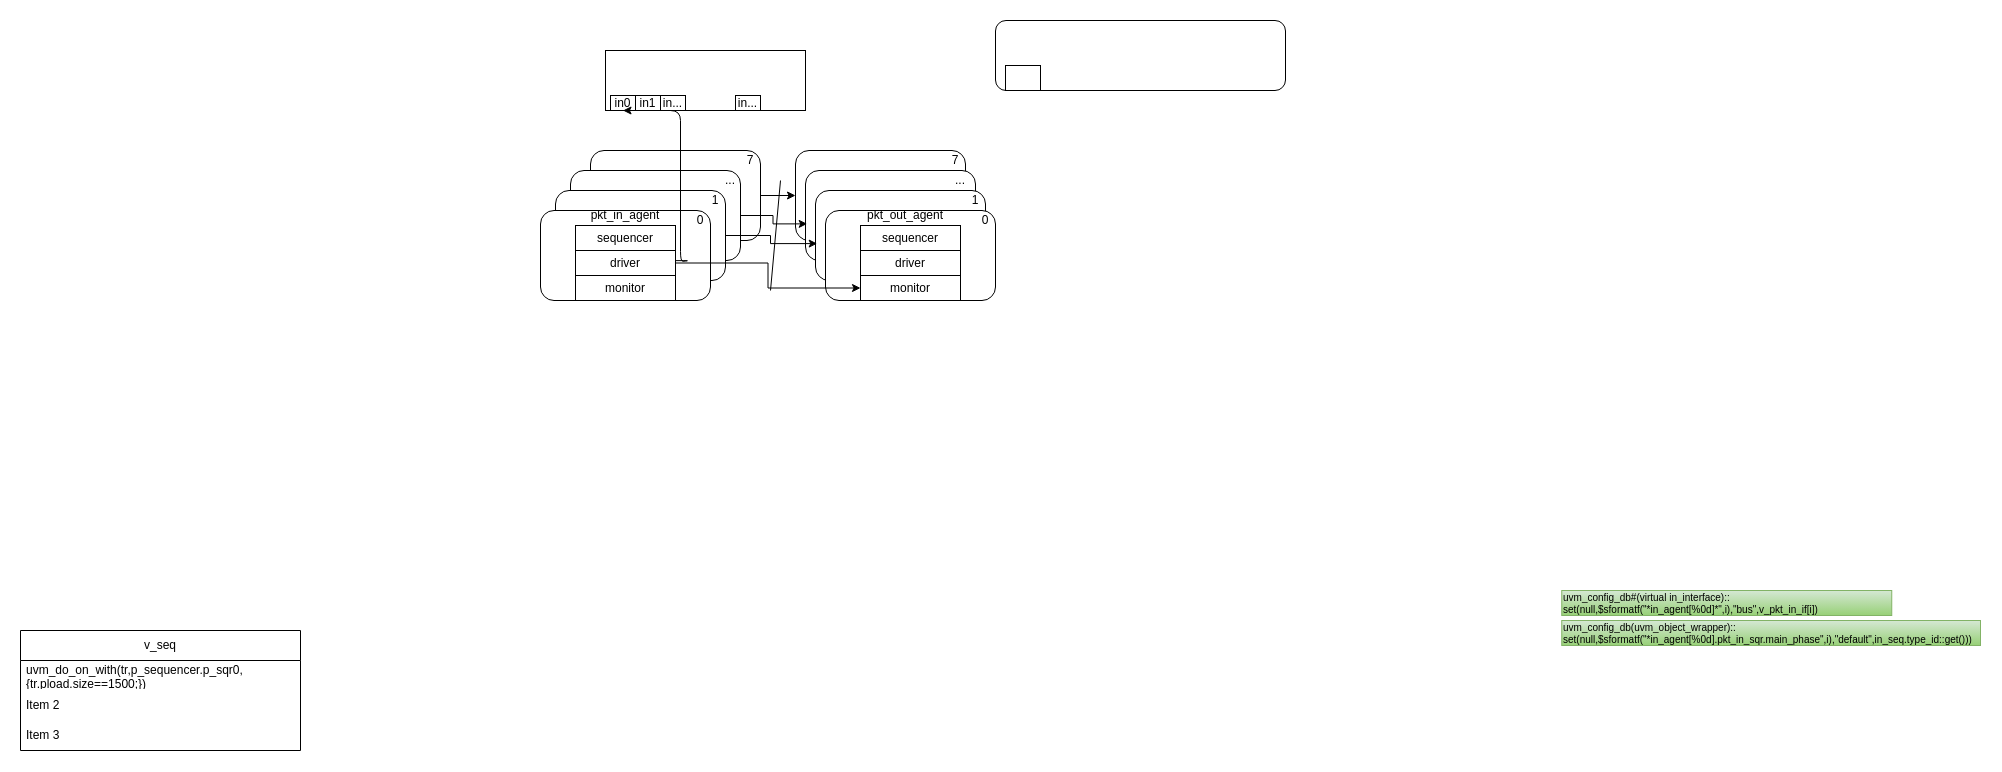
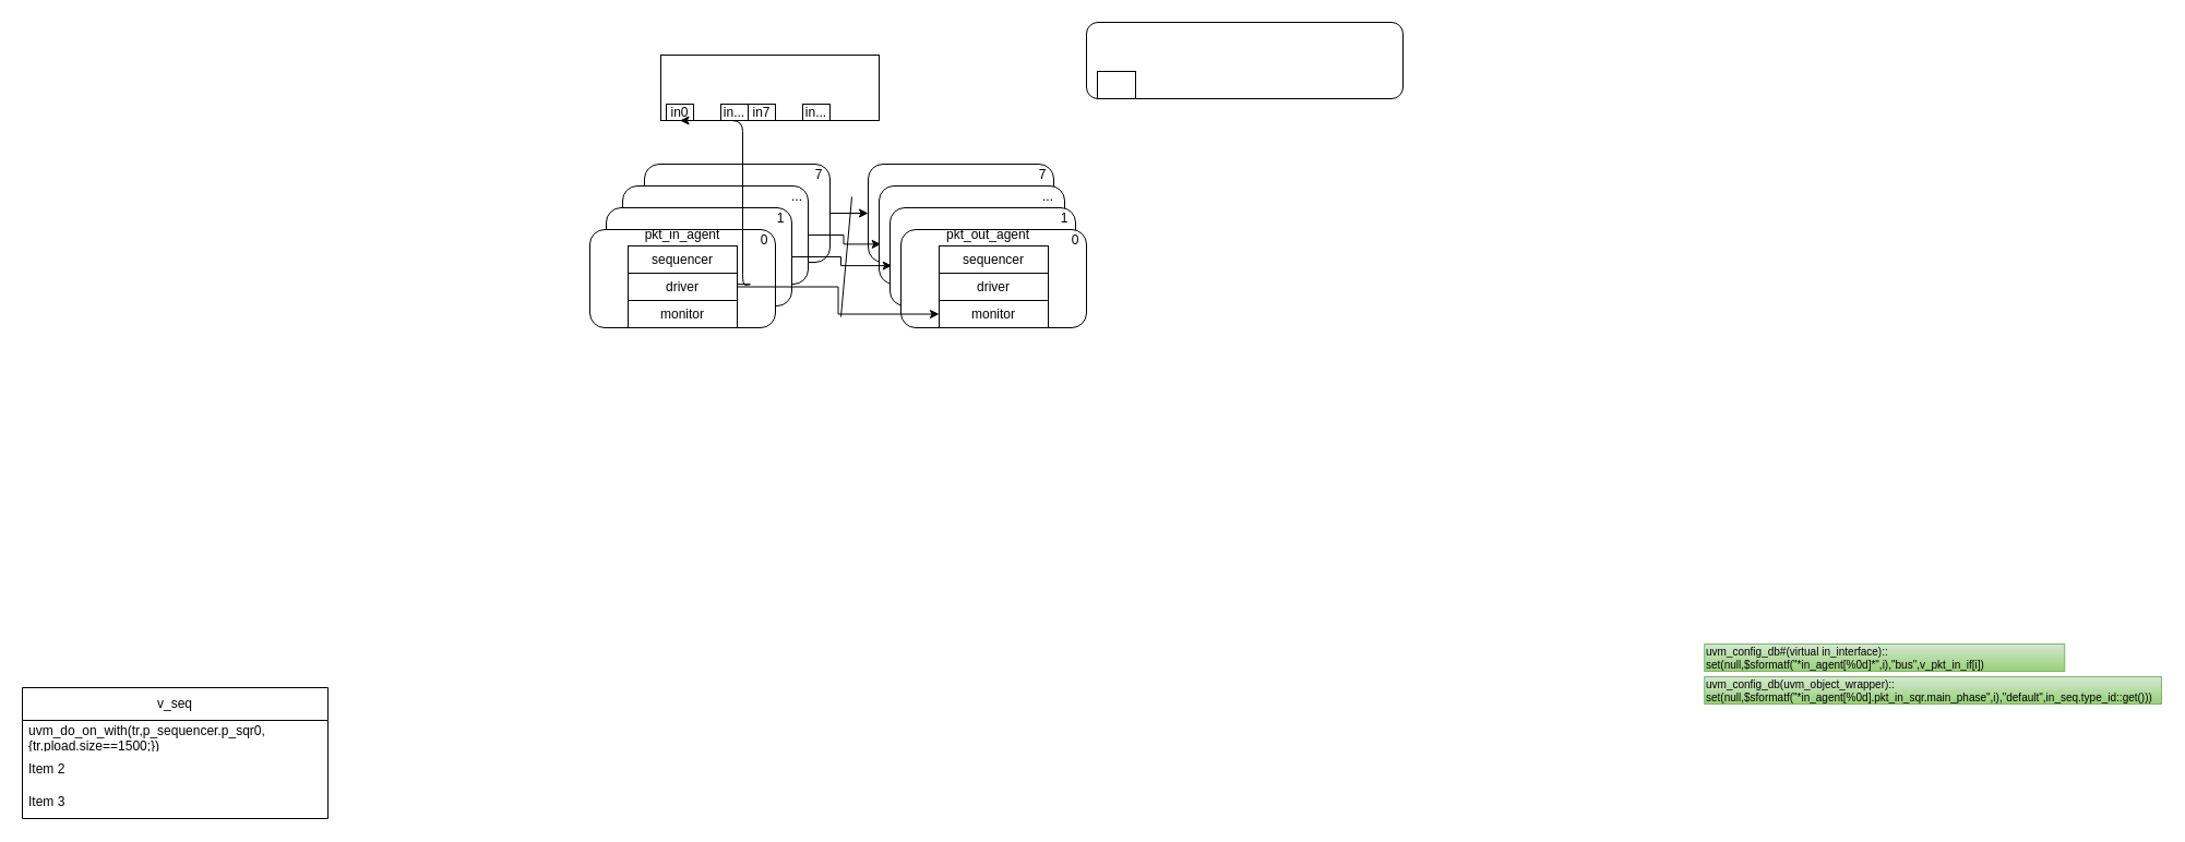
  <mxCell id="0" />
  <mxCell id="1" parent="0" />
  <mxCell id="2" value="" style="rounded=0;whiteSpace=wrap;html=1;" parent="1" vertex="1"><mxGeometry x="605" y="50" width="200" height="60" as="geometry" /></mxCell>
  <mxCell id="3" value="" style="rounded=0;whiteSpace=wrap;html=1;" parent="1" vertex="1"><mxGeometry x="580" y="225" width="120" height="60" as="geometry" /></mxCell>
  <mxCell id="4" style="edgeStyle=orthogonalEdgeStyle;rounded=0;orthogonalLoop=1;jettySize=auto;html=1;entryX=0;entryY=0.5;entryDx=0;entryDy=0;" parent="1" source="5" target="8" edge="1"><mxGeometry relative="1" as="geometry" /></mxCell>
  <mxCell id="5" value="" style="rounded=1;whiteSpace=wrap;html=1;" parent="1" vertex="1"><mxGeometry x="590" y="150" width="170" height="90" as="geometry" /></mxCell>
  <mxCell id="6" value="" style="rounded=1;whiteSpace=wrap;html=1;" parent="1" vertex="1"><mxGeometry x="570" y="170" width="170" height="90" as="geometry" /></mxCell>
  <mxCell id="7" value="" style="rounded=1;whiteSpace=wrap;html=1;" parent="1" vertex="1"><mxGeometry x="555" y="190" width="170" height="90" as="geometry" /></mxCell>
  <mxCell id="8" value="" style="rounded=1;whiteSpace=wrap;html=1;" parent="1" vertex="1"><mxGeometry x="795" y="150" width="170" height="90" as="geometry" /></mxCell>
  <mxCell id="9" value="" style="rounded=1;whiteSpace=wrap;html=1;" parent="1" vertex="1"><mxGeometry x="540" y="210" width="170" height="90" as="geometry" /></mxCell>
  <mxCell id="10" value="" style="rounded=1;whiteSpace=wrap;html=1;" parent="1" vertex="1"><mxGeometry x="805" y="170" width="170" height="90" as="geometry" /></mxCell>
  <mxCell id="11" value="" style="rounded=1;whiteSpace=wrap;html=1;" parent="1" vertex="1"><mxGeometry x="815" y="190" width="170" height="90" as="geometry" /></mxCell>
  <mxCell id="12" value="" style="rounded=1;whiteSpace=wrap;html=1;" parent="1" vertex="1"><mxGeometry x="825" y="210" width="170" height="90" as="geometry" /></mxCell>
  <mxCell id="13" style="edgeStyle=orthogonalEdgeStyle;rounded=0;orthogonalLoop=1;jettySize=auto;html=1;entryX=0;entryY=0.5;entryDx=0;entryDy=0;" parent="1" source="14" target="28" edge="1"><mxGeometry relative="1" as="geometry" /></mxCell>
  <mxCell id="14" value="driver" style="rounded=0;whiteSpace=wrap;html=1;" parent="1" vertex="1"><mxGeometry x="575" y="250" width="100" height="25" as="geometry" /></mxCell>
  <mxCell id="15" value="monitor" style="rounded=0;whiteSpace=wrap;html=1;" parent="1" vertex="1"><mxGeometry x="575" y="275" width="100" height="25" as="geometry" /></mxCell>
  <mxCell id="16" value="sequencer" style="rounded=0;whiteSpace=wrap;html=1;" parent="1" vertex="1"><mxGeometry x="575" y="225" width="100" height="25" as="geometry" /></mxCell>
  <mxCell id="17" value="pkt_in_agent" style="text;html=1;align=center;verticalAlign=middle;whiteSpace=wrap;rounded=0;" parent="1" vertex="1"><mxGeometry x="595" y="200" width="60" height="30" as="geometry" /></mxCell>
  <mxCell id="18" value="0" style="text;html=1;align=center;verticalAlign=middle;whiteSpace=wrap;rounded=0;" parent="1" vertex="1"><mxGeometry x="690" y="210" width="20" height="20" as="geometry" /></mxCell>
  <mxCell id="19" value="1" style="text;html=1;align=center;verticalAlign=middle;whiteSpace=wrap;rounded=0;" parent="1" vertex="1"><mxGeometry x="705" y="190" width="20" height="20" as="geometry" /></mxCell>
  <mxCell id="20" value="..." style="text;html=1;align=center;verticalAlign=middle;whiteSpace=wrap;rounded=0;" parent="1" vertex="1"><mxGeometry x="720" y="170" width="20" height="20" as="geometry" /></mxCell>
  <mxCell id="21" value="7" style="text;html=1;align=center;verticalAlign=middle;whiteSpace=wrap;rounded=0;" parent="1" vertex="1"><mxGeometry x="740" y="150" width="20" height="20" as="geometry" /></mxCell>
  <mxCell id="22" value="0" style="text;html=1;align=center;verticalAlign=middle;whiteSpace=wrap;rounded=0;" parent="1" vertex="1"><mxGeometry x="975" y="210" width="20" height="20" as="geometry" /></mxCell>
  <mxCell id="23" value="1" style="text;html=1;align=center;verticalAlign=middle;whiteSpace=wrap;rounded=0;" parent="1" vertex="1"><mxGeometry x="965" y="190" width="20" height="20" as="geometry" /></mxCell>
  <mxCell id="24" value="..." style="text;html=1;align=center;verticalAlign=middle;whiteSpace=wrap;rounded=0;" parent="1" vertex="1"><mxGeometry x="950" y="170" width="20" height="20" as="geometry" /></mxCell>
  <mxCell id="25" value="7" style="text;html=1;align=center;verticalAlign=middle;whiteSpace=wrap;rounded=0;" parent="1" vertex="1"><mxGeometry x="945" y="150" width="20" height="20" as="geometry" /></mxCell>
  <mxCell id="26" value="pkt_out_agent" style="text;html=1;align=center;verticalAlign=middle;whiteSpace=wrap;rounded=0;" parent="1" vertex="1"><mxGeometry x="875" y="200" width="60" height="30" as="geometry" /></mxCell>
  <mxCell id="27" value="driver" style="rounded=0;whiteSpace=wrap;html=1;" parent="1" vertex="1"><mxGeometry x="860" y="250" width="100" height="25" as="geometry" /></mxCell>
  <mxCell id="28" value="monitor" style="rounded=0;whiteSpace=wrap;html=1;" parent="1" vertex="1"><mxGeometry x="860" y="275" width="100" height="25" as="geometry" /></mxCell>
  <mxCell id="29" value="sequencer" style="rounded=0;whiteSpace=wrap;html=1;" parent="1" vertex="1"><mxGeometry x="860" y="225" width="100" height="25" as="geometry" /></mxCell>
  <mxCell id="30" value="" style="rounded=1;whiteSpace=wrap;html=1;" parent="1" vertex="1"><mxGeometry x="995" y="20" width="290" height="70" as="geometry" /></mxCell>
  <mxCell id="31" value="" style="rounded=0;whiteSpace=wrap;html=1;" parent="1" vertex="1"><mxGeometry x="1005" y="65" width="35" height="25" as="geometry" /></mxCell>
  <mxCell id="32" style="edgeStyle=orthogonalEdgeStyle;rounded=0;orthogonalLoop=1;jettySize=auto;html=1;exitX=1;exitY=0.5;exitDx=0;exitDy=0;entryX=0.01;entryY=0.59;entryDx=0;entryDy=0;entryPerimeter=0;" parent="1" source="7" target="11" edge="1"><mxGeometry relative="1" as="geometry" /></mxCell>
  <mxCell id="33" style="edgeStyle=orthogonalEdgeStyle;rounded=0;orthogonalLoop=1;jettySize=auto;html=1;exitX=1;exitY=0.5;exitDx=0;exitDy=0;entryX=0.01;entryY=0.593;entryDx=0;entryDy=0;entryPerimeter=0;" parent="1" source="6" target="10" edge="1"><mxGeometry relative="1" as="geometry" /></mxCell>
  <mxCell id="34" value="" style="endArrow=none;html=1;rounded=0;" parent="1" edge="1"><mxGeometry width="50" height="50" relative="1" as="geometry"><mxPoint x="770" y="290" as="sourcePoint" /><mxPoint x="780" y="180" as="targetPoint" /></mxGeometry></mxCell>
  <mxCell id="35" value="in0" style="rounded=0;whiteSpace=wrap;html=1;" parent="1" vertex="1"><mxGeometry x="610" y="95" width="25" height="15" as="geometry" /></mxCell>
- <mxCell id="36" value="in1" style="rounded=0;whiteSpace=wrap;html=1;" parent="1" vertex="1"><mxGeometry x="635" y="95" width="25" height="15" as="geometry" /></mxCell>
  <mxCell id="37" value="in..." style="rounded=0;whiteSpace=wrap;html=1;" parent="1" vertex="1"><mxGeometry x="660" y="95" width="25" height="15" as="geometry" /></mxCell>
+ <mxCell id="38" value="in7" style="rounded=0;whiteSpace=wrap;html=1;" parent="1" vertex="1"><mxGeometry x="685" y="95" width="25" height="15" as="geometry" /></mxCell>
  <mxCell id="39" value="in..." style="rounded=0;whiteSpace=wrap;html=1;" parent="1" vertex="1"><mxGeometry x="735" y="95" width="25" height="15" as="geometry" /></mxCell>
  <mxCell id="40" value="" style="endArrow=classic;html=1;rounded=1;entryX=0.5;entryY=1;entryDx=0;entryDy=0;edgeStyle=orthogonalEdgeStyle;exitX=1.003;exitY=0.405;exitDx=0;exitDy=0;exitPerimeter=0;" parent="1" source="14" target="35" edge="1"><mxGeometry width="50" height="50" relative="1" as="geometry"><mxPoint x="690" y="260" as="sourcePoint" /><mxPoint x="810" y="130" as="targetPoint" /><Array as="points"><mxPoint x="690" y="260" /><mxPoint x="680" y="261" /><mxPoint x="680" y="110" /></Array></mxGeometry></mxCell>
  <mxCell id="41" value="v_seq" style="swimlane;fontStyle=0;childLayout=stackLayout;horizontal=1;startSize=30;horizontalStack=0;resizeParent=1;resizeParentMax=0;resizeLast=0;collapsible=1;marginBottom=0;whiteSpace=wrap;html=1;fillStyle=auto;fillColor=default;" vertex="1" parent="1"><mxGeometry x="20" y="630" width="280" height="120" as="geometry" /></mxCell>
  <mxCell id="42" value="uvm_do_on_with(tr,p_sequencer.p_sqr0,{tr.pload.size==1500;})" style="text;strokeColor=none;fillColor=none;align=left;verticalAlign=middle;spacingLeft=4;spacingRight=4;overflow=hidden;points=[[0,0.5],[1,0.5]];portConstraint=eastwest;rotatable=0;whiteSpace=wrap;html=1;" vertex="1" parent="41"><mxGeometry y="30" width="280" height="30" as="geometry" /></mxCell>
  <mxCell id="43" value="Item 2" style="text;strokeColor=none;fillColor=none;align=left;verticalAlign=middle;spacingLeft=4;spacingRight=4;overflow=hidden;points=[[0,0.5],[1,0.5]];portConstraint=eastwest;rotatable=0;whiteSpace=wrap;html=1;" vertex="1" parent="41"><mxGeometry y="60" width="280" height="30" as="geometry" /></mxCell>
  <mxCell id="44" value="Item 3" style="text;strokeColor=none;fillColor=none;align=left;verticalAlign=middle;spacingLeft=4;spacingRight=4;overflow=hidden;points=[[0,0.5],[1,0.5]];portConstraint=eastwest;rotatable=0;whiteSpace=wrap;html=1;" vertex="1" parent="41"><mxGeometry y="90" width="280" height="30" as="geometry" /></mxCell>
  <mxCell id="45" value="uvm_config_db#(virtual in_interface)::&lt;br&gt;set(null,$sformatf(&quot;*in_agent[%0d]*&quot;,i),&quot;bus&quot;,v_pkt_in_if[i])" style="text;html=1;fillColor=#d5e8d4;align=left;verticalAlign=middle;whiteSpace=wrap;rounded=0;fontSize=10;strokeColor=#82b366;gradientColor=#97d077;" vertex="1" parent="1"><mxGeometry x="1561.25" y="590" width="330" height="25" as="geometry" /></mxCell>
  <mxCell id="46" value="uvm_config_db(uvm_object_wrapper)::&lt;br&gt;set(null,$sformatf(&quot;*in_agent[%0d].pkt_in_sqr.main_phase&quot;,i),&quot;default&quot;,in_seq.type_id::get()))" style="text;html=1;fillColor=#d5e8d4;align=left;verticalAlign=middle;whiteSpace=wrap;rounded=0;fontSize=10;strokeColor=#82b366;gradientColor=#97d077;" vertex="1" parent="1"><mxGeometry x="1561.25" y="620" width="418.75" height="25" as="geometry" /></mxCell>
